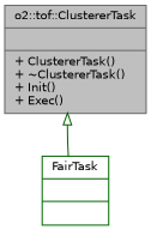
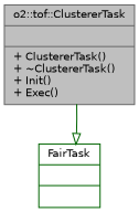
  digraph {
    node [fontname=Helvetica fontsize=10 shape=record]
    n1 [color=gray40 fillcolor=grey75 fontcolor=black height=0.2 label="{o2::tof::ClustererTask\n||+ ClustererTask()\l+ ~ClustererTask()\l+ Init()\l+ Exec()\l}" style=filled width=0.4]
    n2 [color=darkgreen height=0.2 label="{FairTask\n||}" width=0.4]
-   n1 -> n2 [arrowtail=onormal color=darkgreen dir=back fontname=Helvetica fontsize=10 labelfontname=Helvetica labelfontsize=10 style=solid]
+   n2 -> n1 [arrowtail=onormal color=darkgreen dir=back fontname=Helvetica fontsize=10 labelfontname=Helvetica labelfontsize=10 style=solid]
  }
